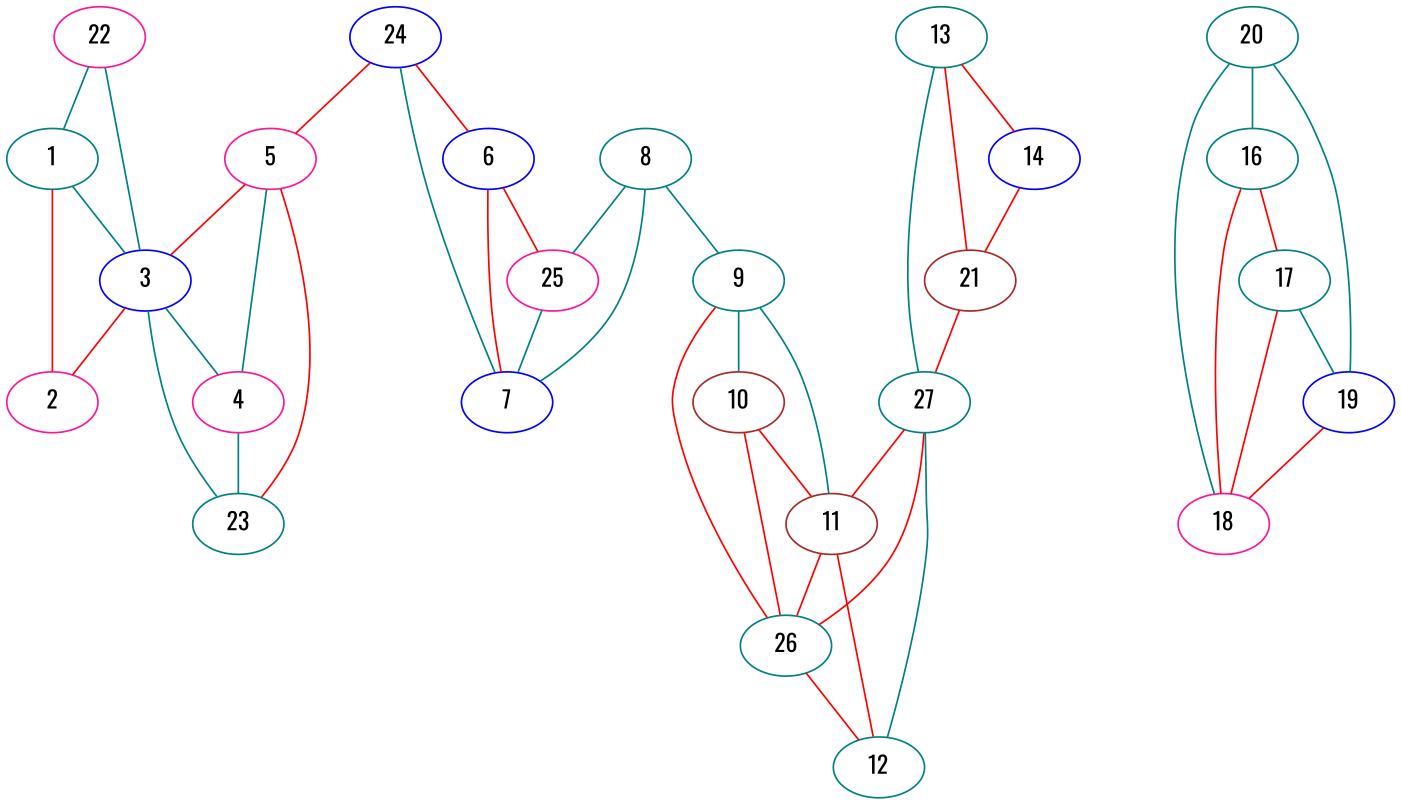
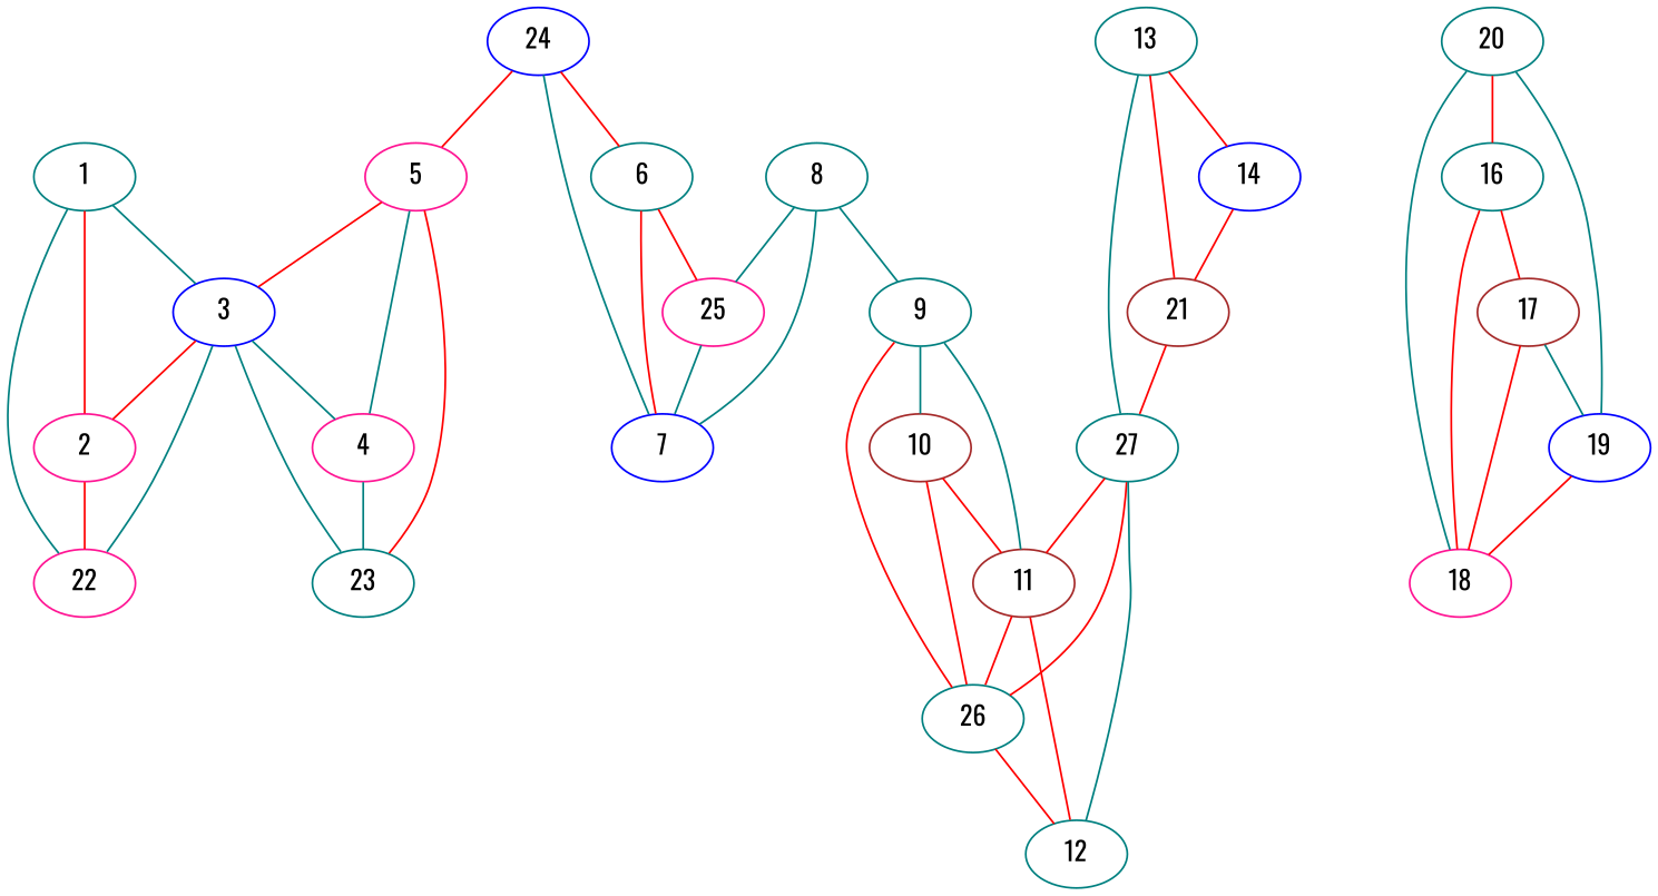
  graph {
    fontname=Oswald
    node [aaLength=3 color=teal fontname=Oswald type=0]
    edge [color=red fontname=Oswald frequency=1 type0=1]
    1 [sequence=PED]
    3 [aaLength=11 color=blue sequence=PAESVRRLAEL]
    2 [aaLength=4 color=deeppink sequence=LWTV]
    4 [aaLength=4 color=deeppink sequence=DDDL]
    22 [aaLength=4 color=deeppink sequence=FTFG type=1]
    23 [aaLength=5 sequence=GVTFH type=1]
    5 [aaLength=18 color=deeppink sequence=DSERAEHIKRFRQALDET]
-   6 [color=blue sequence=PVF]
+   6 [sequence=PVF]
    7 [aaLength=20 color=blue sequence=RDVRRYALRKTIRNIDLAVE]
    25 [aaLength=4 color=deeppink sequence=TYVA type=1]
    24 [color=blue sequence=MAT type=1]
    8 [aaLength=21 sequence=VRVALDRMKEAFDLLGEYVTS]
    9 [aaLength=10 sequence=IGHALAFIDG]
    11 [aaLength=7 color=brown sequence=VGHEQMA]
    10 [color=brown sequence=PEL]
    26 [aaLength=6 sequence=YGVNPE type=1]
    12 [aaLength=10 sequence=FPHGIAQALW]
    13 [aaLength=14 sequence=LRAAFWLVDLLESA]
    21 [color=brown sequence=RHF type=1]
    14 [aaLength=27 color=blue sequence=FDGVWASAAGCMRNYLILKERAAAFRA]
    27 [aaLength=5 sequence=LFHID type=1]
    18 [color=deeppink sequence=RSA]
    16 [aaLength=5 sequence=LDELA]
-   17 [aaLength=5 sequence=LQALL]
+   17 [aaLength=5 color=brown sequence=LQALL]
    19 [aaLength=5 color=blue sequence=PDAAA]
    20 [aaLength=12 sequence=FERLDQLAMDHL]
    1 -- 3 [color=teal distance0=30.34483 type0=2]
    1 -- 2 [distance0=22.47951]
    3 -- 2 [distance0=25.18035]
    3 -- 4 [color=teal distance0=27.45186 type0=2]
+   2 -- 22 [distance0=14.83877]
    4 -- 23 [color=teal distance0=16.21765]
    22 -- 1 [color=teal distance0=35.35838 type0=2]
    22 -- 3 [color=teal distance0=36.98332 type0=3]
    23 -- 3 [color=teal distance0=30.63928 type0=3]
    5 -- 3 [distance0=31.57012 type0=3]
    5 -- 4 [color=teal distance0=16.22987]
    5 -- 23 [distance0=30.35095 type0=2]
    6 -- 7 [distance0=17.14567 distance1=9.0 frequency=2 type1=4]
    6 -- 25 [distance0=39.37784 type0=3]
    7 -- 24 [color=teal distance0=30.93433 type0=2]
    25 -- 7 [color=teal distance0=33.0444 type0=2]
    24 -- 5 [distance0=35.00258 type0=3]
    24 -- 6 [distance0=18.31979 distance1=6.0 frequency=2 type1=4]
    8 -- 7 [color=teal distance0=42.4219 type0=2]
    8 -- 25 [color=teal distance0=32.89658]
    8 -- 9 [color=teal distance0=45.843 distance1=24.0 frequency=2 type0=3 type1=4]
    9 -- 11 [color=teal distance0=25.83783 type0=2]
    9 -- 10 [color=teal distance0=16.71713 distance1=3.0 frequency=2 type1=4]
    9 -- 26 [distance0=28.31537 type0=3]
    11 -- 26 [distance0=12.91906]
    10 -- 11 [distance0=24.71714 type0=2]
    10 -- 26 [distance0=0.0 type0=5]
    26 -- 12 [distance0=26.29214 type0=2]
    12 -- 11 [distance0=13.81454]
    13 -- 21 [distance0=28.74495 distance1=5.0 frequency=2 type1=4]
    13 -- 14 [distance0=32.46098 type0=3]
    13 -- 27 [color=teal distance0=32.26875 type0=2]
    21 -- 27 [distance0=43.0 type0=3]
    14 -- 21 [distance0=27.91898]
    27 -- 11 [distance0=25.68856 type0=2]
    27 -- 26 [distance0=29.0 type0=3]
    27 -- 12 [color=teal distance0=24.58204]
    16 -- 18 [distance0=21.05866 type0=3]
    16 -- 17 [distance0=20.89563 distance1=7.0 frequency=2 type0=2 type1=4]
    17 -- 18 [distance0=12.0248 distance1=2.0 frequency=2 type1=4]
    17 -- 19 [color=teal distance0=27.11747 type0=3]
    19 -- 18 [distance0=15.10943]
    20 -- 18 [color=teal distance0=32.17537 type0=2]
-   20 -- 16 [color=teal distance0=42.02673 type0=3]
+   20 -- 16 [distance0=42.02673 type0=3]
    20 -- 19 [color=teal distance0=17.93066]
  }
